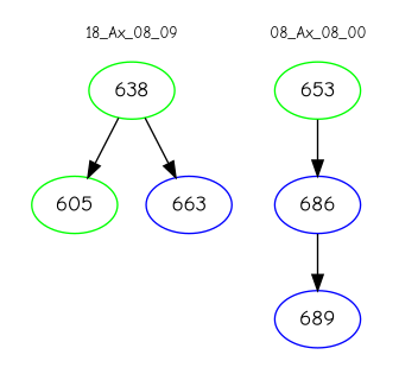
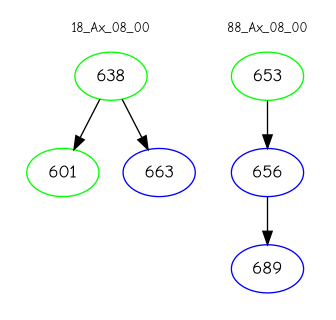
  digraph {
    fontname="Comic Neue"
    node [color=green fontname="Comic Neue"]
    edge [color=black fontname="Comic Neue"]
    n1 [label=638]
-   n2 [label=605]
+   n2 [label=601]
    n3 [color=blue label=663]
    n4 [label=653]
-   n5 [color=blue label=686]
+   n5 [color=blue label=656]
    n6 [color=blue label=689]
    subgraph cluster_1 {
      color=white
      fontsize=10
-     label="18_Ax_08_09"
+     label="18_Ax_08_00"
      n1
      n2
      n3
    }
    subgraph cluster_2 {
      color=white
      fontsize=10
-     label="08_Ax_08_00"
+     label="88_Ax_08_00"
      n4
      n5
      n6
    }
    n1 -> n2
    n1 -> n3
    n4 -> n5
    n5 -> n6
  }
